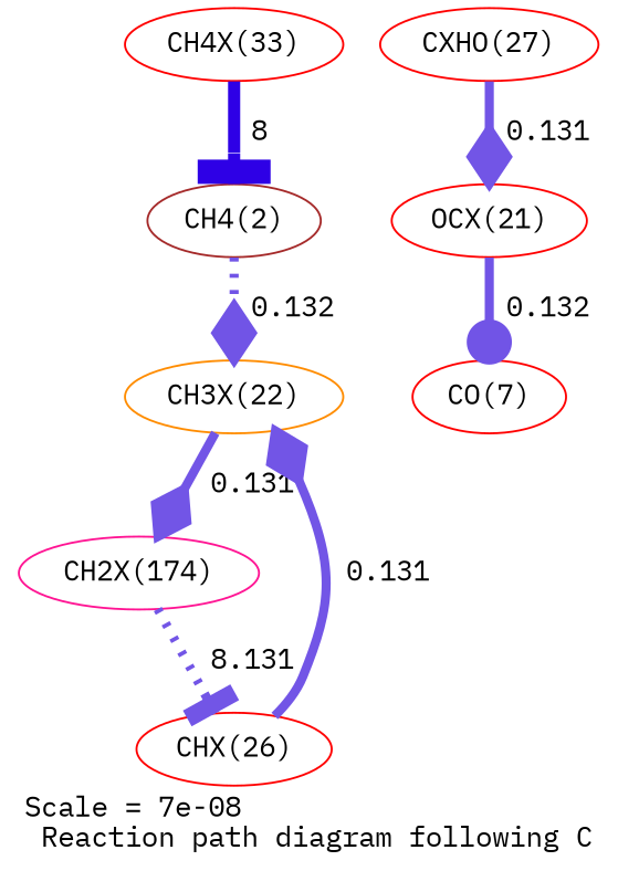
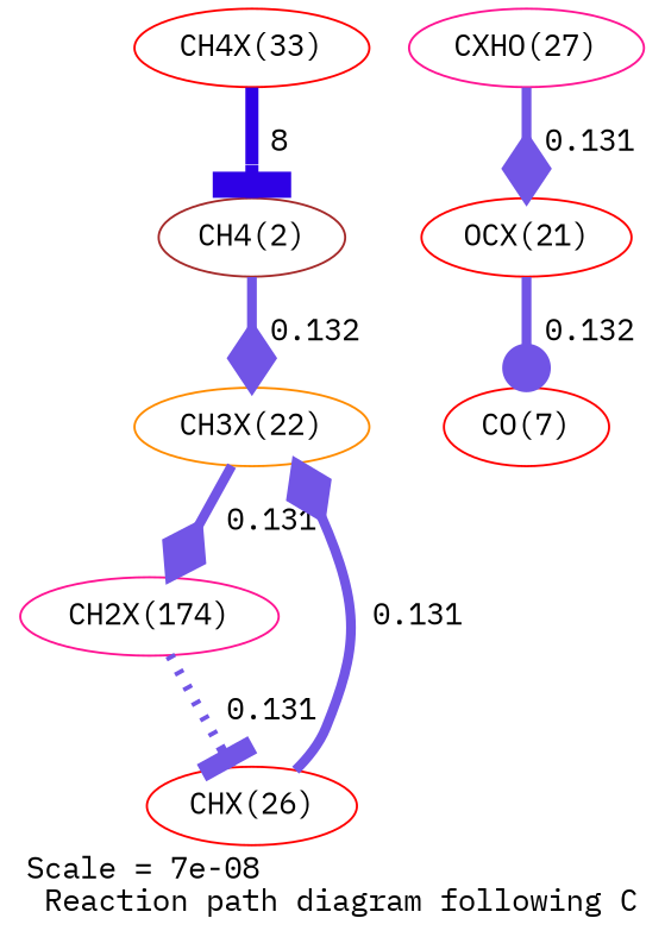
  digraph {
    fontname="IBM Plex Mono"
    label="Scale = 7e-08\l Reaction path diagram following C"
    node [color=red fontname="IBM Plex Mono"]
    edge [arrowhead=diamond arrowsize=2.23 color="0.7, 0.631, 0.9" fontname="IBM Plex Mono" penwidth=4.47 style=bold]
    n1 [label="CH4X(33)"]
    n2 [color=brown label="CH4(2)"]
    n3 [color=darkorange label="CH3X(22)"]
    n4 [color=deeppink label="CH2X(174)"]
    n5 [label="CHX(26)"]
-   n6 [label="CXHO(27)"]
+   n6 [color=deeppink label="CXHO(27)"]
    n7 [label="OCX(21)"]
    n8 [label="CO(7)"]
    n1 -> n2 [arrowhead=tee arrowsize=3 color="0.7, 1.5, 0.9" label=" 8" penwidth=6]
-   n2 -> n3 [color="0.7, 0.632, 0.9" label=" 0.132" style=dotted]
+   n2 -> n3 [color="0.7, 0.632, 0.9" label=" 0.132"]
    n3 -> n4 [label=" 0.131" penwidth=4.46 style=solid]
-   n4 -> n5 [arrowhead=tee label=" 8.131" penwidth=4.46 style=dotted]
+   n4 -> n5 [arrowhead=tee label=" 0.131" penwidth=4.46 style=dotted]
    n5 -> n3 [label=" 0.131"]
    n6 -> n7 [label=" 0.131"]
    n7 -> n8 [arrowhead=dot color="0.7, 0.632, 0.9" label=" 0.132"]
  }
